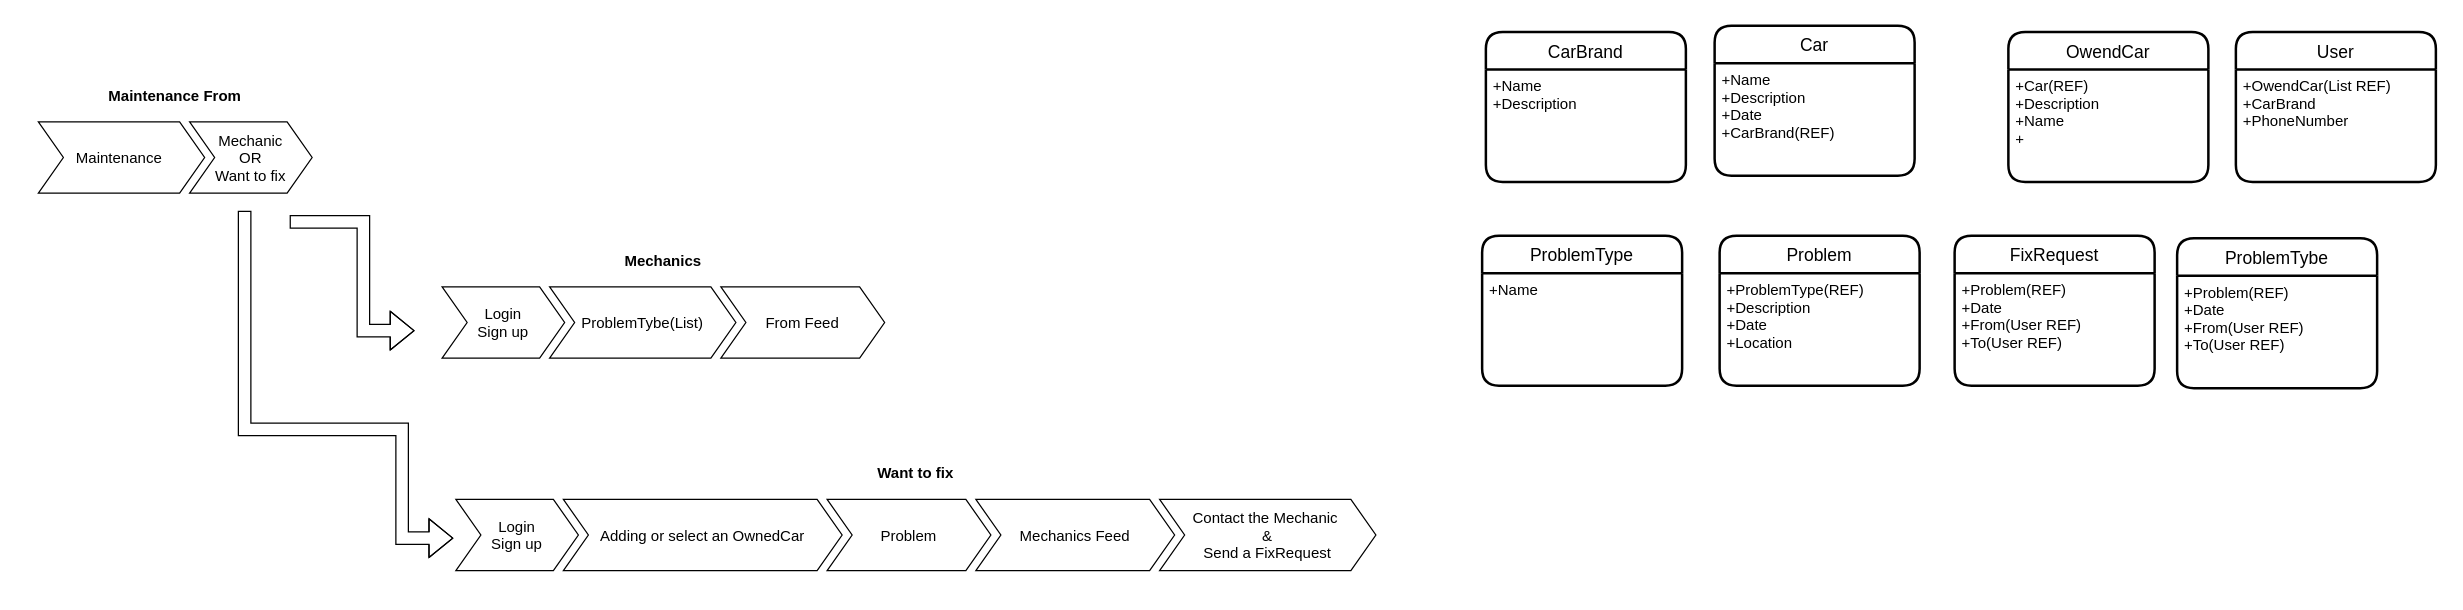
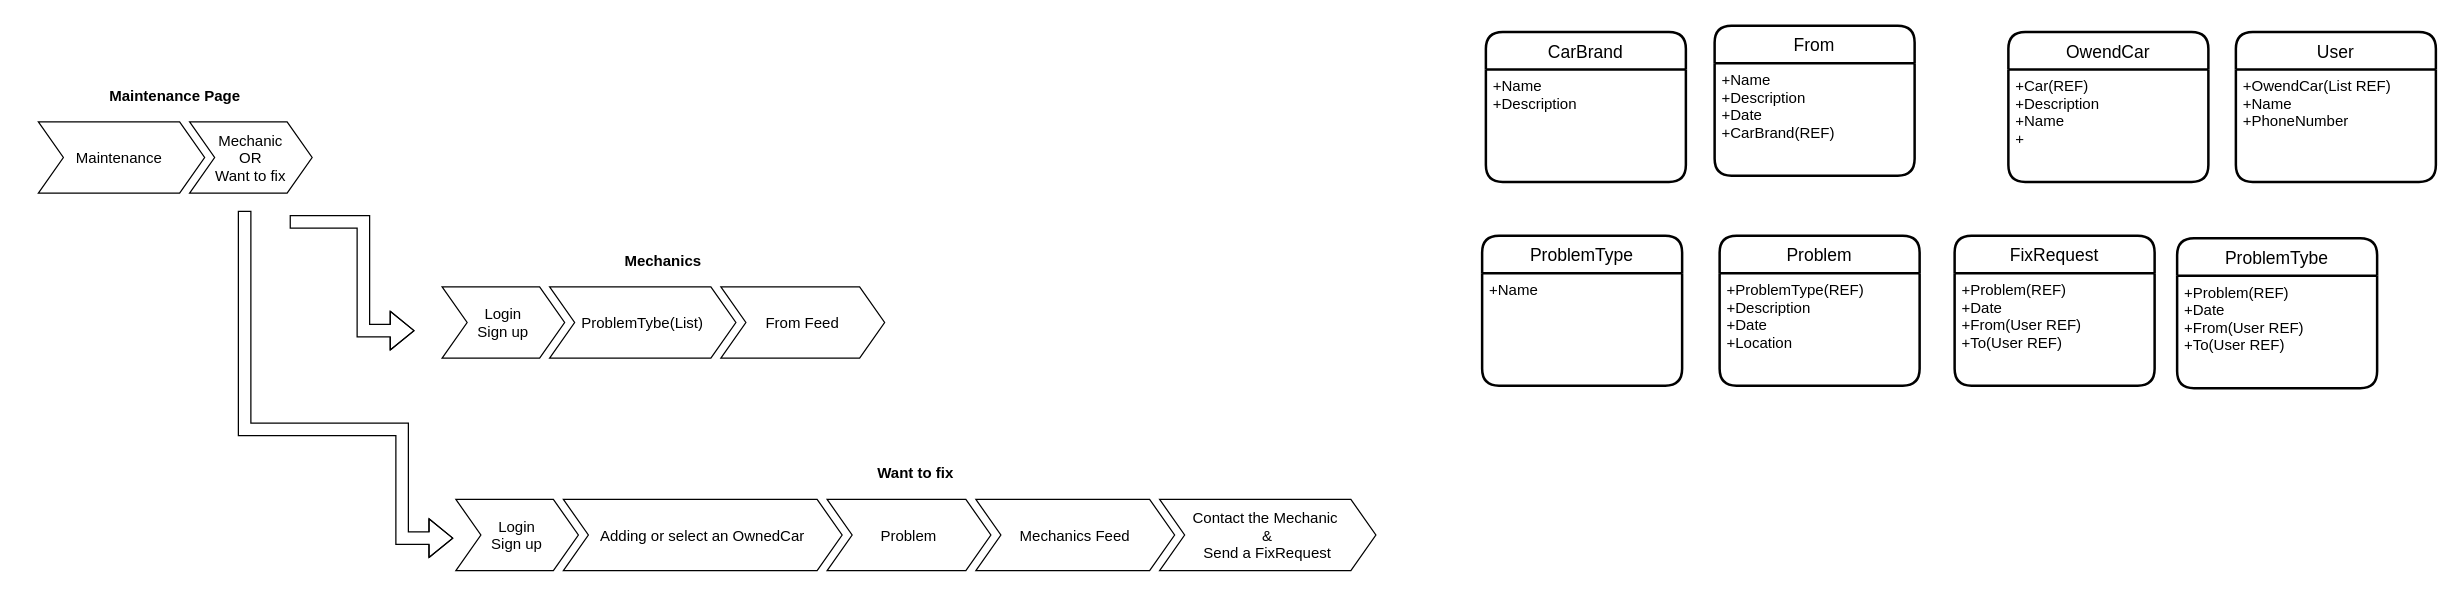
  <mxCell id="0" />
  <mxCell id="1" parent="0" />
- <mxCell id="2" value="Maintenance From" style="swimlane;childLayout=stackLayout;horizontal=1;fillColor=none;horizontalStack=1;resizeParent=1;resizeParentMax=0;resizeLast=0;collapsible=0;strokeColor=none;stackBorder=10;stackSpacing=-12;resizable=1;align=center;points=[];fontColor=#000000;startSize=23;" parent="1" vertex="1"><mxGeometry x="20" y="64" width="239" height="100" as="geometry" /></mxCell>
+ <mxCell id="2" value="Maintenance Page" style="swimlane;childLayout=stackLayout;horizontal=1;fillColor=none;horizontalStack=1;resizeParent=1;resizeParentMax=0;resizeLast=0;collapsible=0;strokeColor=none;stackBorder=10;stackSpacing=-12;resizable=1;align=center;points=[];fontColor=#000000;startSize=23;" parent="1" vertex="1"><mxGeometry x="20" y="64" width="239" height="100" as="geometry" /></mxCell>
  <mxCell id="3" value="Maintenance " style="shape=step;perimeter=stepPerimeter;fixedSize=1;points=[];" parent="2" vertex="1"><mxGeometry x="10" y="33" width="133" height="57" as="geometry" /></mxCell>
  <mxCell id="4" value="Mechanic&#10;OR&#10;Want to fix" style="shape=step;perimeter=stepPerimeter;fixedSize=1;points=[];direction=east;" parent="2" vertex="1"><mxGeometry x="131" y="33" width="98" height="57" as="geometry" /></mxCell>
  <mxCell id="5" value="Mechanics" style="swimlane;childLayout=stackLayout;horizontal=1;fillColor=none;horizontalStack=1;resizeParent=1;resizeParentMax=0;resizeLast=0;collapsible=0;strokeColor=none;stackBorder=10;stackSpacing=-12;resizable=1;align=center;points=[];fontColor=#000000;startSize=23;" parent="1" vertex="1"><mxGeometry x="343" y="196" width="374" height="100" as="geometry" /></mxCell>
  <mxCell id="6" value="Login&#10;Sign up" style="shape=step;perimeter=stepPerimeter;fixedSize=1;points=[];direction=east;" parent="5" vertex="1"><mxGeometry x="10" y="33" width="98" height="57" as="geometry" /></mxCell>
  <mxCell id="7" value="ProblemTybe(List)" style="shape=step;perimeter=stepPerimeter;fixedSize=1;points=[];direction=east;" parent="5" vertex="1"><mxGeometry x="96" y="33" width="149" height="57" as="geometry" /></mxCell>
  <mxCell id="8" value="From Feed" style="shape=step;perimeter=stepPerimeter;fixedSize=1;points=[];" parent="5" vertex="1"><mxGeometry x="233" y="33" width="131" height="57" as="geometry" /></mxCell>
  <mxCell id="9" value="" style="shape=flexArrow;endArrow=classic;html=1;rounded=0;edgeStyle=orthogonalEdgeStyle;" parent="1" edge="1"><mxGeometry width="50" height="50" relative="1" as="geometry"><mxPoint x="231" y="177" as="sourcePoint" /><mxPoint x="331" y="264" as="targetPoint" /><Array as="points"><mxPoint x="290" y="177" /><mxPoint x="290" y="264" /></Array></mxGeometry></mxCell>
  <mxCell id="10" value="" style="shape=flexArrow;endArrow=classic;html=1;rounded=0;edgeStyle=orthogonalEdgeStyle;" parent="1" edge="1"><mxGeometry width="50" height="50" relative="1" as="geometry"><mxPoint x="195" y="168" as="sourcePoint" /><mxPoint x="362" y="430" as="targetPoint" /><Array as="points"><mxPoint x="321" y="343" /><mxPoint x="321" y="430" /></Array></mxGeometry></mxCell>
  <mxCell id="11" value="Want to fix" style="swimlane;childLayout=stackLayout;horizontal=1;fillColor=none;horizontalStack=1;resizeParent=1;resizeParentMax=0;resizeLast=0;collapsible=0;strokeColor=none;stackBorder=10;stackSpacing=-12;resizable=1;align=center;points=[];fontColor=#000000;startSize=23;" parent="1" vertex="1"><mxGeometry x="354" y="366" width="756" height="100" as="geometry" /></mxCell>
  <mxCell id="12" value="Login&#10;Sign up" style="shape=step;perimeter=stepPerimeter;fixedSize=1;points=[];direction=east;" parent="11" vertex="1"><mxGeometry x="10" y="33" width="98" height="57" as="geometry" /></mxCell>
  <mxCell id="13" value="Adding or select an OwnedCar" style="shape=step;perimeter=stepPerimeter;fixedSize=1;points=[];direction=east;" parent="11" vertex="1"><mxGeometry x="96" y="33" width="223" height="57" as="geometry" /></mxCell>
  <mxCell id="14" value="Problem" style="shape=step;perimeter=stepPerimeter;fixedSize=1;points=[];" parent="11" vertex="1"><mxGeometry x="307" y="33" width="131" height="57" as="geometry" /></mxCell>
  <mxCell id="15" value="Mechanics Feed" style="shape=step;perimeter=stepPerimeter;fixedSize=1;points=[];" parent="11" vertex="1"><mxGeometry x="426" y="33" width="159" height="57" as="geometry" /></mxCell>
  <mxCell id="16" value="Contact the Mechanic &#10;&amp;&#10;Send a FixRequest" style="shape=step;perimeter=stepPerimeter;fixedSize=1;points=[];direction=east;" parent="11" vertex="1"><mxGeometry x="573" y="33" width="173" height="57" as="geometry" /></mxCell>
- <mxCell id="17" value="Car" style="swimlane;childLayout=stackLayout;horizontal=1;startSize=30;horizontalStack=0;rounded=1;fontSize=14;fontStyle=0;strokeWidth=2;resizeParent=0;resizeLast=1;shadow=0;dashed=0;align=center;" parent="1" vertex="1"><mxGeometry x="1371" y="20" width="160" height="120" as="geometry" /></mxCell>
+ <mxCell id="17" value="From" style="swimlane;childLayout=stackLayout;horizontal=1;startSize=30;horizontalStack=0;rounded=1;fontSize=14;fontStyle=0;strokeWidth=2;resizeParent=0;resizeLast=1;shadow=0;dashed=0;align=center;" parent="1" vertex="1"><mxGeometry x="1371" y="20" width="160" height="120" as="geometry" /></mxCell>
  <mxCell id="18" value="+Name&#10;+Description&#10;+Date&#10;+CarBrand(REF)" style="align=left;strokeColor=none;fillColor=none;spacingLeft=4;fontSize=12;verticalAlign=top;resizable=0;rotatable=0;part=1;" parent="17" vertex="1"><mxGeometry y="30" width="160" height="90" as="geometry" /></mxCell>
  <mxCell id="19" value="User" style="swimlane;childLayout=stackLayout;horizontal=1;startSize=30;horizontalStack=0;rounded=1;fontSize=14;fontStyle=0;strokeWidth=2;resizeParent=0;resizeLast=1;shadow=0;dashed=0;align=center;" parent="1" vertex="1"><mxGeometry x="1788" y="25" width="160" height="120" as="geometry" /></mxCell>
- <mxCell id="20" value="+OwendCar(List REF)&#10;+CarBrand&#10;+PhoneNumber" style="align=left;strokeColor=none;fillColor=none;spacingLeft=4;fontSize=12;verticalAlign=top;resizable=0;rotatable=0;part=1;" parent="19" vertex="1"><mxGeometry y="30" width="160" height="90" as="geometry" /></mxCell>
+ <mxCell id="20" value="+OwendCar(List REF)&#10;+Name&#10;+PhoneNumber" style="align=left;strokeColor=none;fillColor=none;spacingLeft=4;fontSize=12;verticalAlign=top;resizable=0;rotatable=0;part=1;" parent="19" vertex="1"><mxGeometry y="30" width="160" height="90" as="geometry" /></mxCell>
  <mxCell id="21" value="FixRequest" style="swimlane;childLayout=stackLayout;horizontal=1;startSize=30;horizontalStack=0;rounded=1;fontSize=14;fontStyle=0;strokeWidth=2;resizeParent=0;resizeLast=1;shadow=0;dashed=0;align=center;" parent="1" vertex="1"><mxGeometry x="1563" y="188" width="160" height="120" as="geometry" /></mxCell>
  <mxCell id="22" value="+Problem(REF)&#10;+Date&#10;+From(User REF)&#10;+To(User REF)" style="align=left;strokeColor=none;fillColor=none;spacingLeft=4;fontSize=12;verticalAlign=top;resizable=0;rotatable=0;part=1;" parent="21" vertex="1"><mxGeometry y="30" width="160" height="90" as="geometry" /></mxCell>
  <mxCell id="23" value="ProblemType" style="swimlane;childLayout=stackLayout;horizontal=1;startSize=30;horizontalStack=0;rounded=1;fontSize=14;fontStyle=0;strokeWidth=2;resizeParent=0;resizeLast=1;shadow=0;dashed=0;align=center;" parent="1" vertex="1"><mxGeometry x="1185" y="188" width="160" height="120" as="geometry" /></mxCell>
  <mxCell id="24" value="+Name" style="align=left;strokeColor=none;fillColor=none;spacingLeft=4;fontSize=12;verticalAlign=top;resizable=0;rotatable=0;part=1;" parent="23" vertex="1"><mxGeometry y="30" width="160" height="90" as="geometry" /></mxCell>
  <mxCell id="25" value="Problem" style="swimlane;childLayout=stackLayout;horizontal=1;startSize=30;horizontalStack=0;rounded=1;fontSize=14;fontStyle=0;strokeWidth=2;resizeParent=0;resizeLast=1;shadow=0;dashed=0;align=center;" parent="1" vertex="1"><mxGeometry x="1375" y="188" width="160" height="120" as="geometry" /></mxCell>
  <mxCell id="26" value="+ProblemType(REF)&#10;+Description&#10;+Date&#10;+Location&#10;" style="align=left;strokeColor=none;fillColor=none;spacingLeft=4;fontSize=12;verticalAlign=top;resizable=0;rotatable=0;part=1;" parent="25" vertex="1"><mxGeometry y="30" width="160" height="90" as="geometry" /></mxCell>
  <mxCell id="27" value="CarBrand" style="swimlane;childLayout=stackLayout;horizontal=1;startSize=30;horizontalStack=0;rounded=1;fontSize=14;fontStyle=0;strokeWidth=2;resizeParent=0;resizeLast=1;shadow=0;dashed=0;align=center;" parent="1" vertex="1"><mxGeometry x="1188" y="25" width="160" height="120" as="geometry" /></mxCell>
  <mxCell id="28" value="+Name&#10;+Description" style="align=left;strokeColor=none;fillColor=none;spacingLeft=4;fontSize=12;verticalAlign=top;resizable=0;rotatable=0;part=1;" parent="27" vertex="1"><mxGeometry y="30" width="160" height="90" as="geometry" /></mxCell>
  <mxCell id="29" value="OwendCar" style="swimlane;childLayout=stackLayout;horizontal=1;startSize=30;horizontalStack=0;rounded=1;fontSize=14;fontStyle=0;strokeWidth=2;resizeParent=0;resizeLast=1;shadow=0;dashed=0;align=center;" parent="1" vertex="1"><mxGeometry x="1606" y="25" width="160" height="120" as="geometry" /></mxCell>
  <mxCell id="30" value="+Car(REF)&#10;+Description&#10;+Name&#10;+" style="align=left;strokeColor=none;fillColor=none;spacingLeft=4;fontSize=12;verticalAlign=top;resizable=0;rotatable=0;part=1;" parent="29" vertex="1"><mxGeometry y="30" width="160" height="90" as="geometry" /></mxCell>
  <mxCell id="31" value="ProblemTybe" style="swimlane;childLayout=stackLayout;horizontal=1;startSize=30;horizontalStack=0;rounded=1;fontSize=14;fontStyle=0;strokeWidth=2;resizeParent=0;resizeLast=1;shadow=0;dashed=0;align=center;" parent="1" vertex="1"><mxGeometry x="1741" y="190" width="160" height="120" as="geometry" /></mxCell>
  <mxCell id="32" value="+Problem(REF)&#10;+Date&#10;+From(User REF)&#10;+To(User REF)" style="align=left;strokeColor=none;fillColor=none;spacingLeft=4;fontSize=12;verticalAlign=top;resizable=0;rotatable=0;part=1;" parent="31" vertex="1"><mxGeometry y="30" width="160" height="90" as="geometry" /></mxCell>
